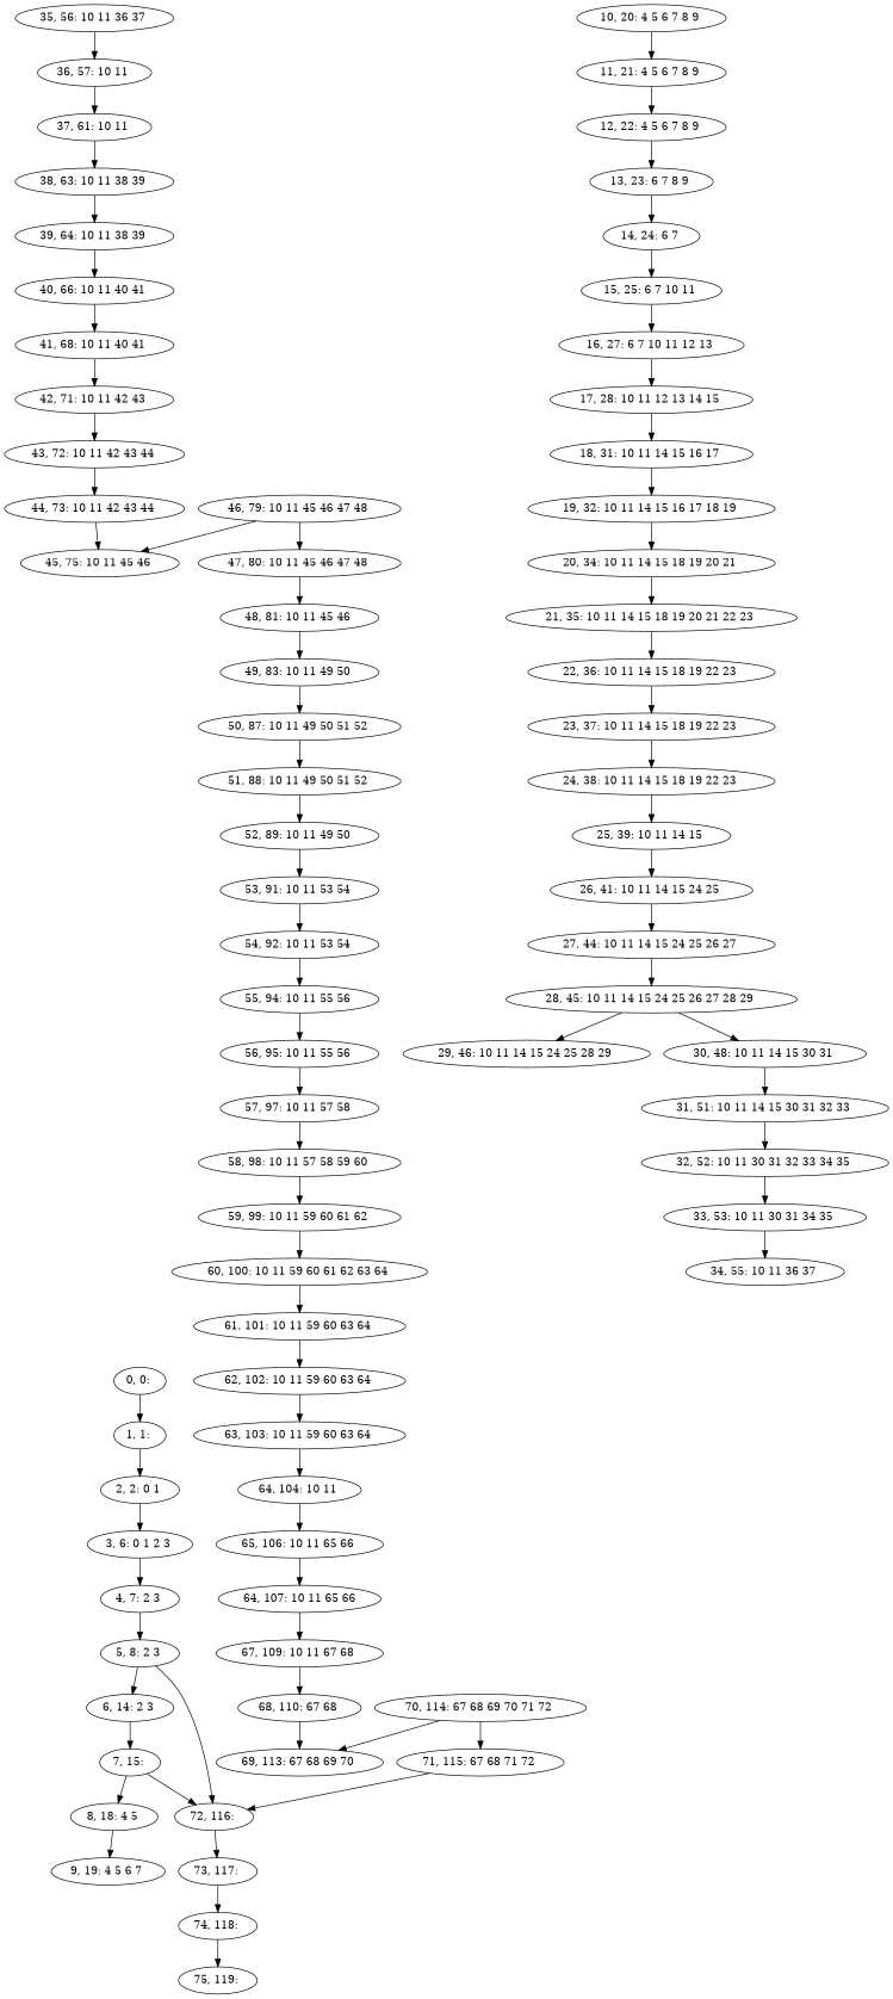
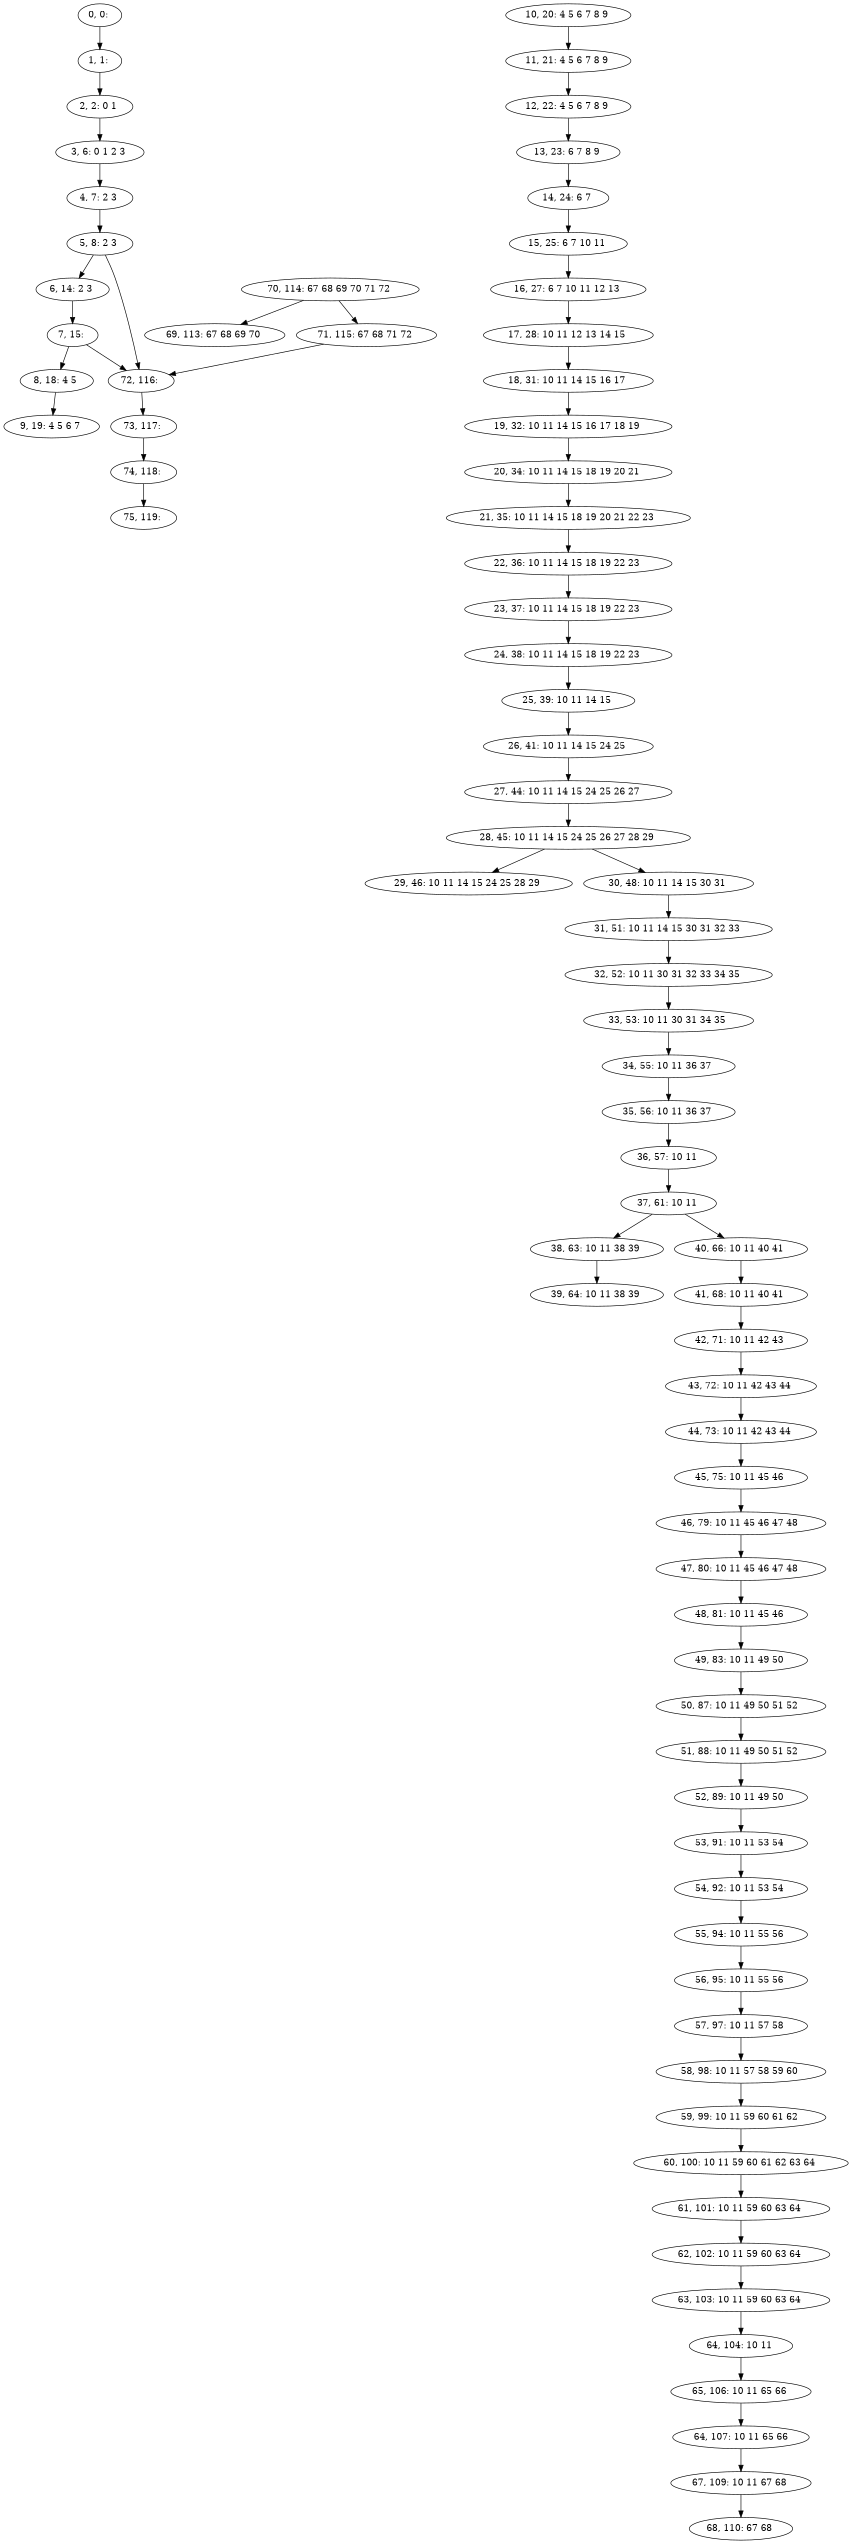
  digraph {
    n1 [label="0, 0: "]
    n2 [label="1, 1: "]
    n3 [label="2, 2: 0 1 "]
    n4 [label="3, 6: 0 1 2 3 "]
    n5 [label="4, 7: 2 3 "]
    n6 [label="5, 8: 2 3 "]
    n7 [label="6, 14: 2 3 "]
    n8 [label="72, 116: "]
    n9 [label="7, 15: "]
    n10 [label="73, 117: "]
    n11 [label="8, 18: 4 5 "]
    n12 [label="9, 19: 4 5 6 7 "]
    n13 [label="10, 20: 4 5 6 7 8 9 "]
    n14 [label="11, 21: 4 5 6 7 8 9 "]
    n15 [label="12, 22: 4 5 6 7 8 9 "]
    n16 [label="13, 23: 6 7 8 9 "]
    n17 [label="14, 24: 6 7 "]
    n18 [label="15, 25: 6 7 10 11 "]
    n19 [label="16, 27: 6 7 10 11 12 13 "]
    n20 [label="17, 28: 10 11 12 13 14 15 "]
    n21 [label="18, 31: 10 11 14 15 16 17 "]
    n22 [label="19, 32: 10 11 14 15 16 17 18 19 "]
    n23 [label="20, 34: 10 11 14 15 18 19 20 21 "]
    n24 [label="21, 35: 10 11 14 15 18 19 20 21 22 23 "]
    n25 [label="22, 36: 10 11 14 15 18 19 22 23 "]
    n26 [label="23, 37: 10 11 14 15 18 19 22 23 "]
    n27 [label="24, 38: 10 11 14 15 18 19 22 23 "]
    n28 [label="25, 39: 10 11 14 15 "]
    n29 [label="26, 41: 10 11 14 15 24 25 "]
    n30 [label="27, 44: 10 11 14 15 24 25 26 27 "]
    n31 [label="28, 45: 10 11 14 15 24 25 26 27 28 29 "]
    n32 [label="29, 46: 10 11 14 15 24 25 28 29 "]
    n33 [label="30, 48: 10 11 14 15 30 31 "]
    n34 [label="31, 51: 10 11 14 15 30 31 32 33 "]
    n35 [label="32, 52: 10 11 30 31 32 33 34 35 "]
    n36 [label="33, 53: 10 11 30 31 34 35 "]
    n37 [label="34, 55: 10 11 36 37 "]
    n38 [label="35, 56: 10 11 36 37 "]
    n39 [label="36, 57: 10 11 "]
    n40 [label="37, 61: 10 11 "]
    n41 [label="38, 63: 10 11 38 39 "]
    n42 [label="39, 64: 10 11 38 39 "]
    n43 [label="40, 66: 10 11 40 41 "]
    n44 [label="41, 68: 10 11 40 41 "]
    n45 [label="42, 71: 10 11 42 43 "]
    n46 [label="43, 72: 10 11 42 43 44 "]
    n47 [label="44, 73: 10 11 42 43 44 "]
    n48 [label="45, 75: 10 11 45 46 "]
    n49 [label="46, 79: 10 11 45 46 47 48 "]
    n50 [label="47, 80: 10 11 45 46 47 48 "]
    n51 [label="48, 81: 10 11 45 46 "]
    n52 [label="49, 83: 10 11 49 50 "]
    n53 [label="50, 87: 10 11 49 50 51 52 "]
    n54 [label="51, 88: 10 11 49 50 51 52 "]
    n55 [label="52, 89: 10 11 49 50 "]
    n56 [label="53, 91: 10 11 53 54 "]
    n57 [label="54, 92: 10 11 53 54 "]
    n58 [label="55, 94: 10 11 55 56 "]
    n59 [label="56, 95: 10 11 55 56 "]
    n60 [label="57, 97: 10 11 57 58 "]
    n61 [label="58, 98: 10 11 57 58 59 60 "]
    n62 [label="59, 99: 10 11 59 60 61 62 "]
    n63 [label="60, 100: 10 11 59 60 61 62 63 64 "]
    n64 [label="61, 101: 10 11 59 60 63 64 "]
    n65 [label="62, 102: 10 11 59 60 63 64 "]
    n66 [label="63, 103: 10 11 59 60 63 64 "]
    n67 [label="64, 104: 10 11 "]
    n68 [label="65, 106: 10 11 65 66 "]
    n69 [label="64, 107: 10 11 65 66"]
    n70 [label="67, 109: 10 11 67 68 "]
    n71 [label="68, 110: 67 68 "]
    n72 [label="69, 113: 67 68 69 70 "]
    n73 [label="70, 114: 67 68 69 70 71 72 "]
    n74 [label="71, 115: 67 68 71 72 "]
    n75 [label="74, 118: "]
    n76 [label="75, 119: "]
    n1 -> n2
    n2 -> n3
    n3 -> n4
    n4 -> n5
    n5 -> n6
    n6 -> n7
    n6 -> n8
    n7 -> n9
    n8 -> n10
    n9 -> n8
    n9 -> n11
    n10 -> n75
    n11 -> n12
    n13 -> n14
    n14 -> n15
    n15 -> n16
    n16 -> n17
    n17 -> n18
    n18 -> n19
    n19 -> n20
    n20 -> n21
    n21 -> n22
    n22 -> n23
    n23 -> n24
    n24 -> n25
    n25 -> n26
    n26 -> n27
    n27 -> n28
    n28 -> n29
    n29 -> n30
    n30 -> n31
    n31 -> n32
    n31 -> n33
    n33 -> n34
    n34 -> n35
    n35 -> n36
    n36 -> n37
+   n37 -> n38
    n38 -> n39
    n39 -> n40
    n40 -> n41
    n41 -> n42
-   n42 -> n43
+   n40 -> n43
    n43 -> n44
    n44 -> n45
    n45 -> n46
    n46 -> n47
    n47 -> n48
-   n49 -> n48
+   n48 -> n49
    n49 -> n50
    n50 -> n51
    n51 -> n52
    n52 -> n53
    n53 -> n54
    n54 -> n55
    n55 -> n56
    n56 -> n57
    n57 -> n58
    n58 -> n59
    n59 -> n60
    n60 -> n61
    n61 -> n62
    n62 -> n63
    n63 -> n64
    n64 -> n65
    n65 -> n66
    n66 -> n67
    n67 -> n68
    n68 -> n69
    n69 -> n70
    n70 -> n71
-   n71 -> n72
    n73 -> n72
    n73 -> n74
    n74 -> n8
    n75 -> n76
  }
